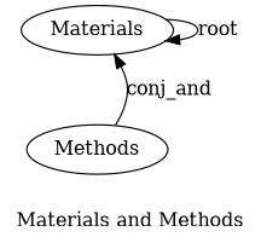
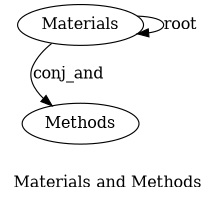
  digraph {
    label="Materials and Methods"
    node [fillcolor=white style=filled]
    n1 [label=Materials]
    n2 [label=Methods]
    n1 -> n1 [label=root]
-   n2 -> n1 [label=conj_and]
+   n1 -> n2 [label=conj_and]
  }
